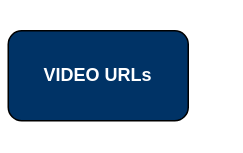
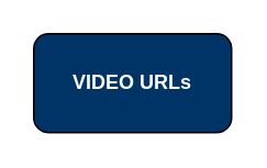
  <mxCell id="0" />
  <mxCell id="1" parent="0" />
- <mxCell id="2" value="&lt;b&gt;&lt;font color=&quot;#ffffff&quot;&gt;VIDEO URLs&lt;/font&gt;&lt;/b&gt;" style="rounded=1;whiteSpace=wrap;html=1;fillColor=#003366;" vertex="1" parent="1"><mxGeometry x="5" y="20" width="120" height="60" as="geometry" /></mxCell>
+ <mxCell id="2" value="&lt;b&gt;&lt;font color=&quot;#ffffff&quot;&gt;VIDEO URLs&lt;/font&gt;&lt;/b&gt;" style="rounded=1;whiteSpace=wrap;html=1;fillColor=#003366;" vertex="1" parent="1"><mxGeometry x="20" y="20" width="120" height="60" as="geometry" /></mxCell>
